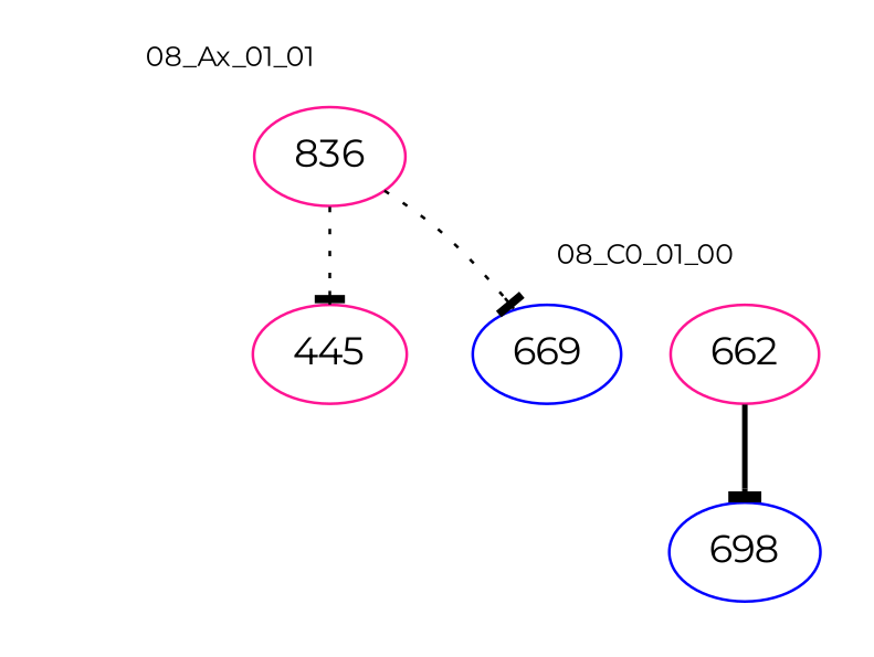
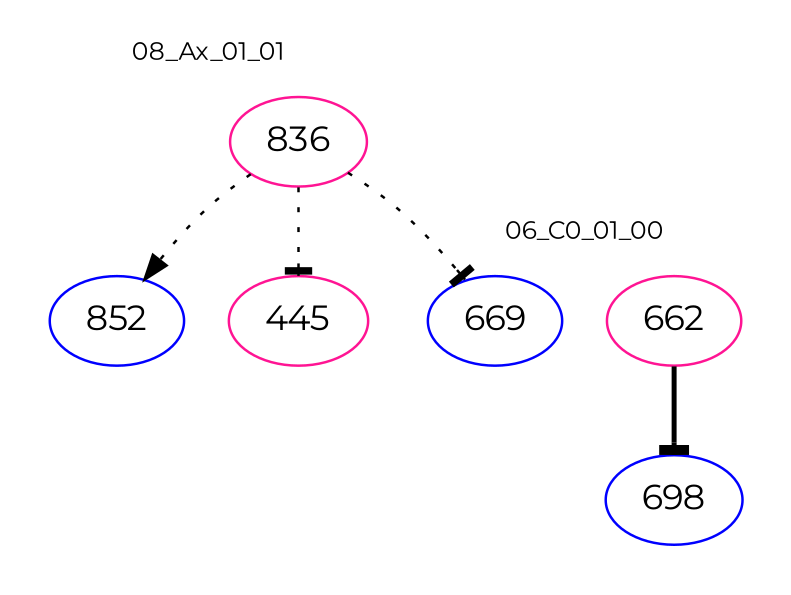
  digraph {
    fontname=Montserrat
    node [color=deeppink fontname=Montserrat]
    edge [arrowhead=tee color=black fontname=Montserrat style=dotted]
    n1 [label=836]
+   n2 [color=blue label=852]
    n3 [label=445]
    n4 [label=662]
    n5 [color=blue label=669]
    n6 [color=blue label=698]
    subgraph cluster_1 {
      color=white
      fontsize=10
      label="08_Ax_01_01"
      n1
+     n2
      n3
    }
    subgraph cluster_2 {
      color=white
      fontsize=10
-     label="08_C0_01_00"
+     label="06_C0_01_00"
      n4
      n5
      n6
    }
+   n1 -> n2 [arrowhead=normal]
    n1 -> n3
    n1 -> n5
    n4 -> n6 [style=bold]
  }
